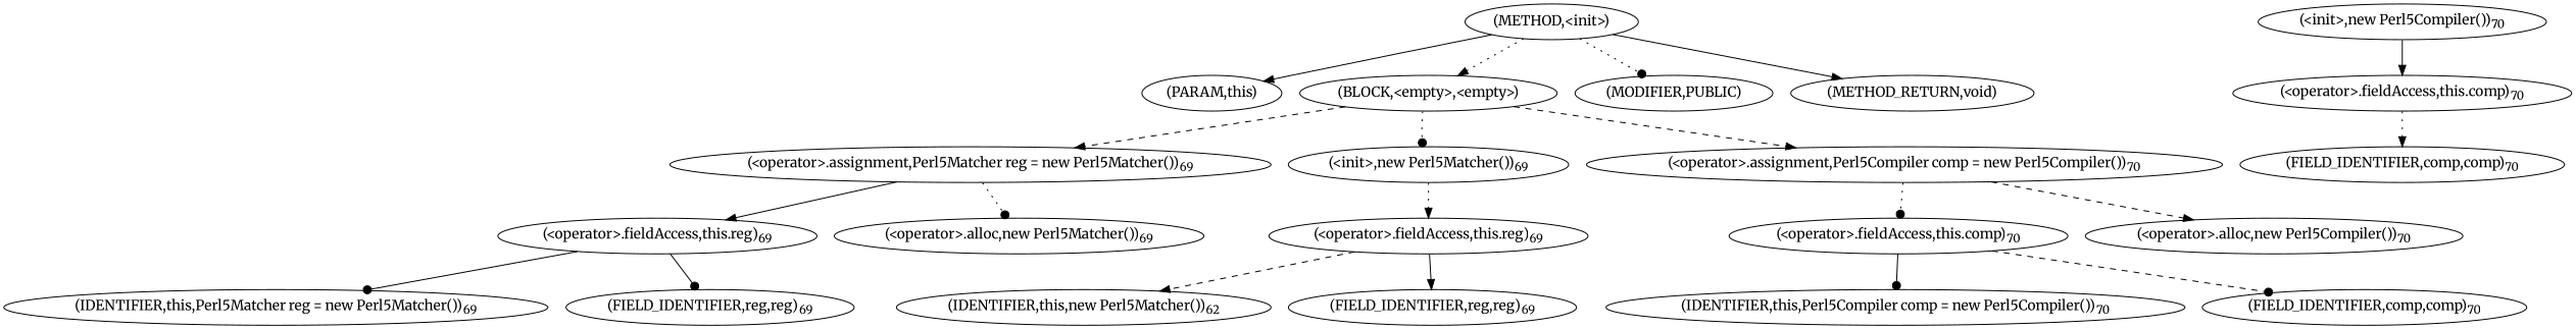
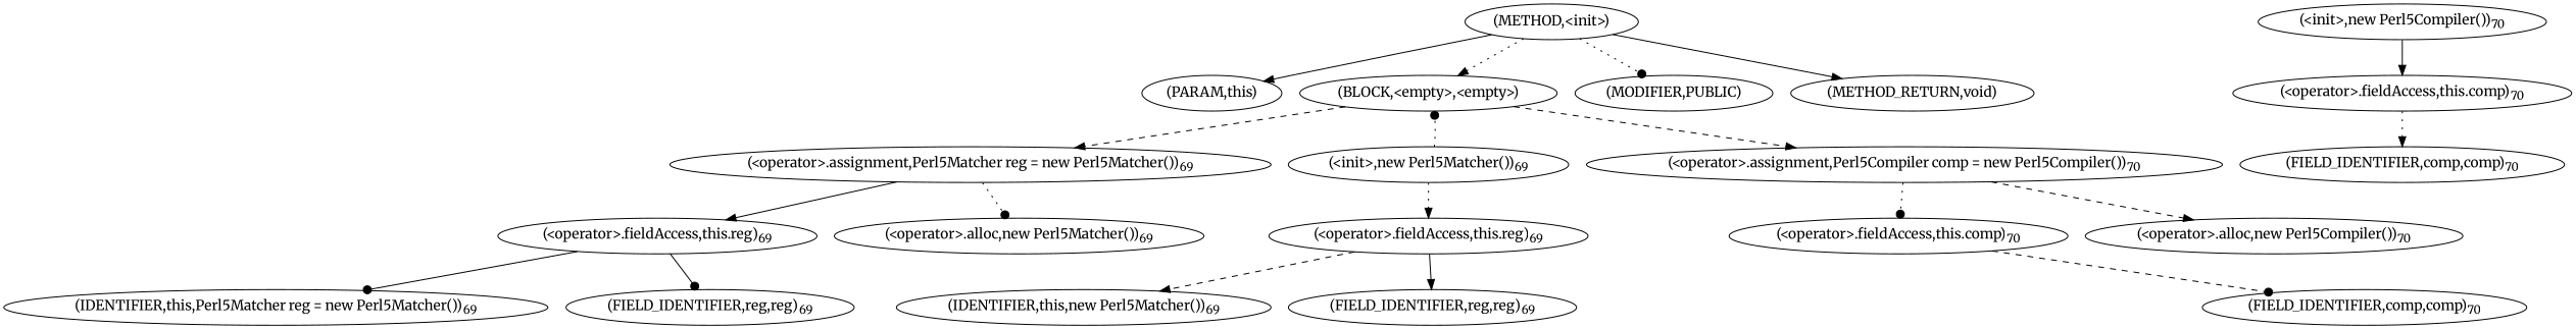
  digraph {
    fontname=Merriweather
    node [fontname=Merriweather]
    edge [arrowhead=normal fontname=Merriweather style=solid]
    n1 [label=<(METHOD,&lt;init&gt;)>]
    n2 [label=<(PARAM,this)>]
    n3 [label=<(BLOCK,&lt;empty&gt;,&lt;empty&gt;)>]
    n4 [label=<(MODIFIER,PUBLIC)>]
    n5 [label=<(METHOD_RETURN,void)>]
    n6 [label=<(&lt;operator&gt;.assignment,Perl5Matcher reg = new Perl5Matcher())<SUB>69</SUB>>]
    n7 [label=<(&lt;init&gt;,new Perl5Matcher())<SUB>69</SUB>>]
    n8 [label=<(&lt;operator&gt;.assignment,Perl5Compiler comp = new Perl5Compiler())<SUB>70</SUB>>]
    n9 [label=<(&lt;operator&gt;.fieldAccess,this.reg)<SUB>69</SUB>>]
    n10 [label=<(&lt;operator&gt;.alloc,new Perl5Matcher())<SUB>69</SUB>>]
    n11 [label=<(&lt;operator&gt;.fieldAccess,this.reg)<SUB>69</SUB>>]
    n12 [label=<(&lt;operator&gt;.fieldAccess,this.comp)<SUB>70</SUB>>]
    n13 [label=<(&lt;operator&gt;.alloc,new Perl5Compiler())<SUB>70</SUB>>]
    n14 [label=<(&lt;init&gt;,new Perl5Compiler())<SUB>70</SUB>>]
    n15 [label=<(&lt;operator&gt;.fieldAccess,this.comp)<SUB>70</SUB>>]
    n16 [label=<(IDENTIFIER,this,Perl5Matcher reg = new Perl5Matcher())<SUB>69</SUB>>]
    n17 [label=<(FIELD_IDENTIFIER,reg,reg)<SUB>69</SUB>>]
-   n18 [label=<(IDENTIFIER,this,new Perl5Matcher())<SUB>62</SUB>>]
+   n18 [label=<(IDENTIFIER,this,new Perl5Matcher())<SUB>69</SUB>>]
    n19 [label=<(FIELD_IDENTIFIER,reg,reg)<SUB>69</SUB>>]
-   n20 [label=<(IDENTIFIER,this,Perl5Compiler comp = new Perl5Compiler())<SUB>70</SUB>>]
    n21 [label=<(FIELD_IDENTIFIER,comp,comp)<SUB>70</SUB>>]
    n22 [label=<(FIELD_IDENTIFIER,comp,comp)<SUB>70</SUB>>]
    n1 -> n2
    n1 -> n3 [style=dotted]
    n1 -> n4 [arrowhead=dot style=dotted]
    n1 -> n5
    n3 -> n6 [style=dashed]
-   n3 -> n7 [arrowhead=dot style=dotted]
+   n7 -> n3 [arrowhead=dot style=dotted]
    n3 -> n8 [style=dashed]
    n6 -> n9
    n6 -> n10 [arrowhead=dot style=dotted]
    n7 -> n11 [style=dotted]
    n8 -> n12 [arrowhead=dot style=dotted]
    n8 -> n13 [style=dashed]
    n9 -> n16 [arrowhead=dot]
    n9 -> n17 [arrowhead=dot]
    n11 -> n18 [style=dashed]
    n11 -> n19
-   n12 -> n20 [arrowhead=dot]
    n12 -> n21 [arrowhead=dot style=dashed]
    n14 -> n15
    n15 -> n22 [style=dotted]
  }
